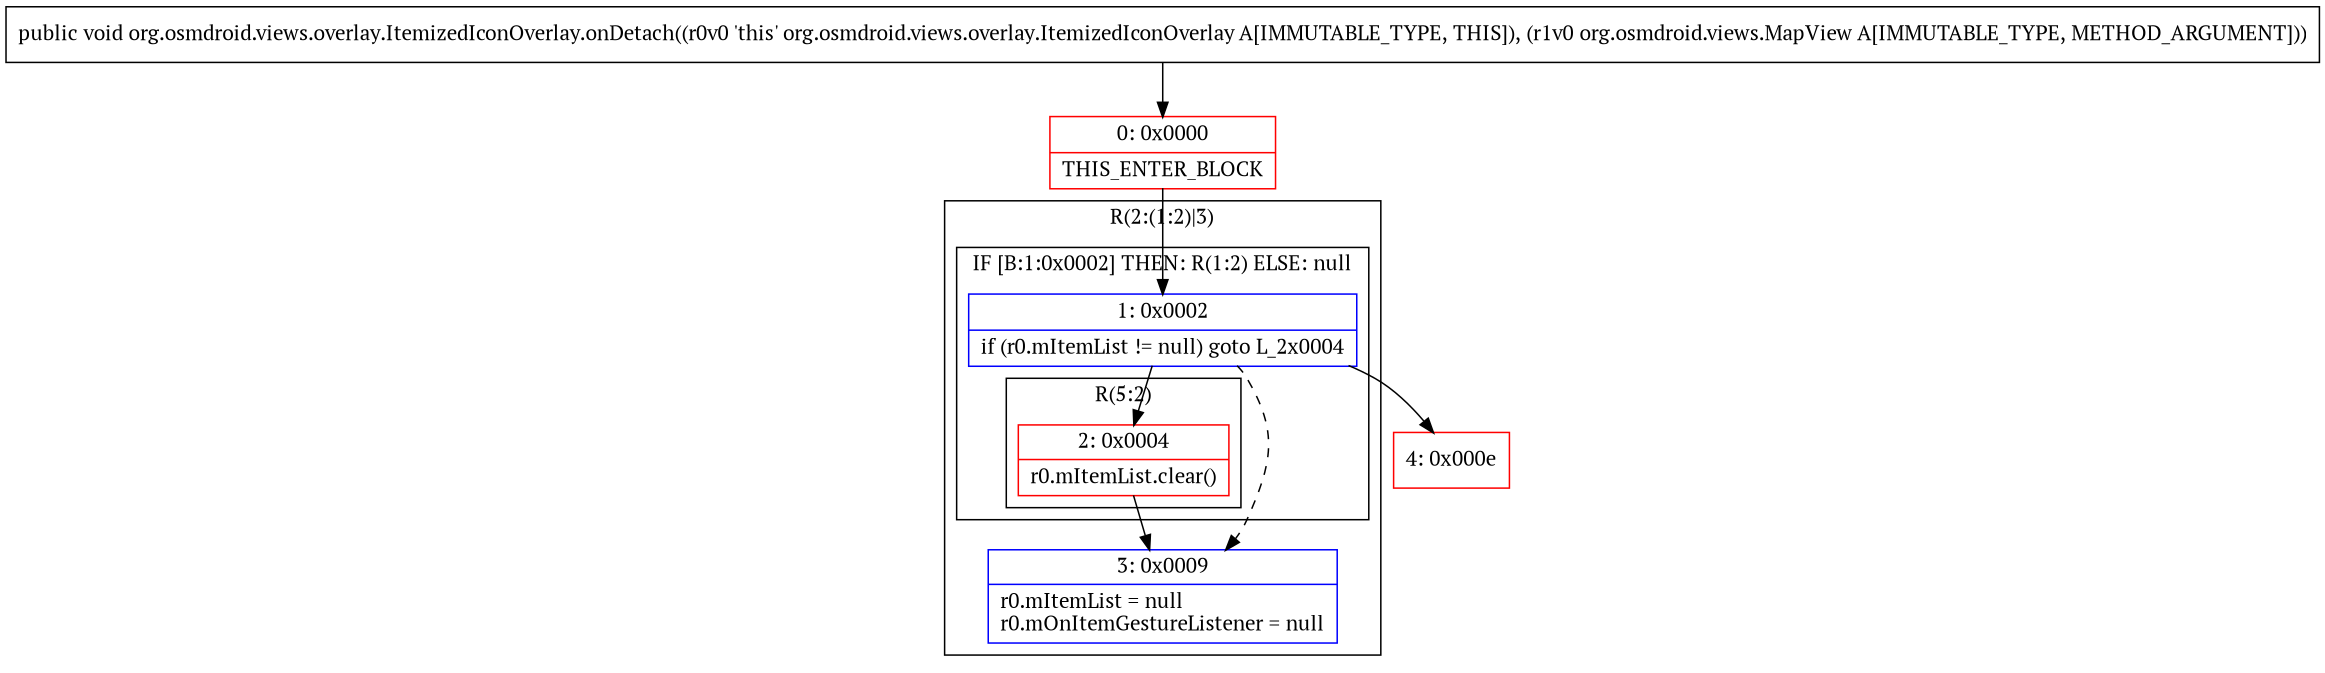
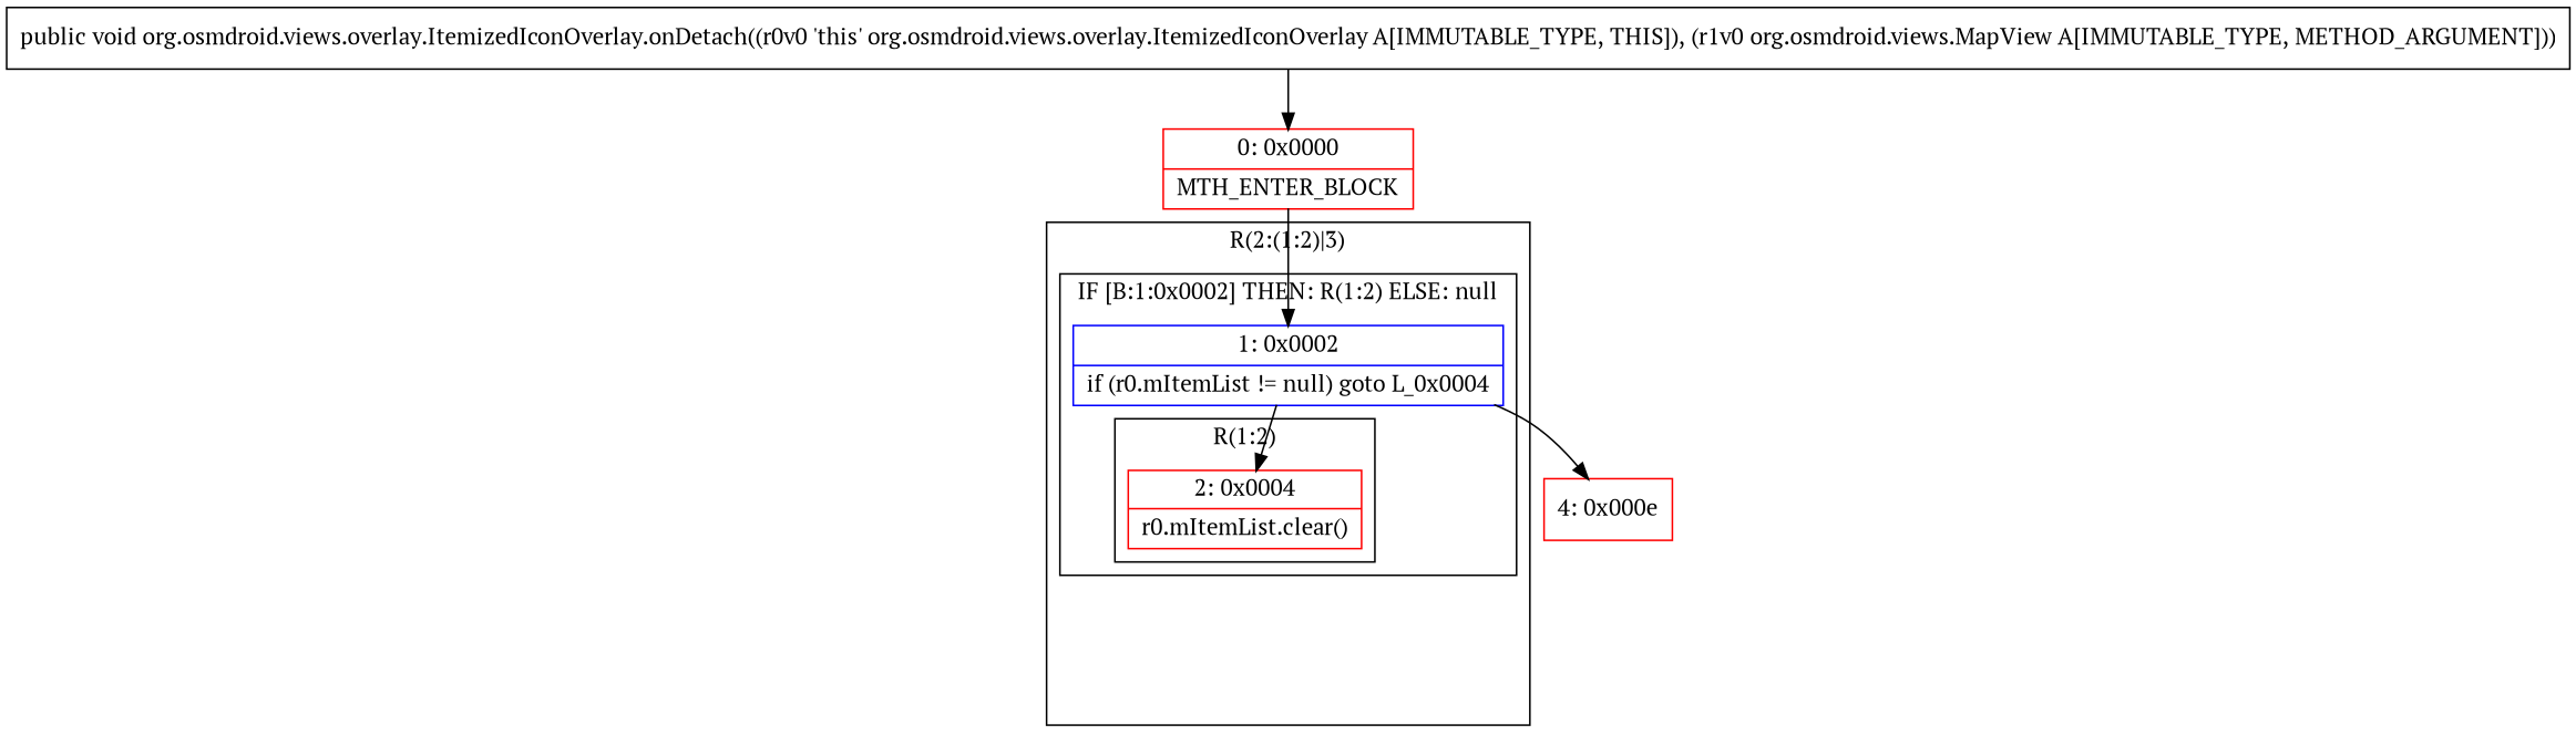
  digraph {
    fontname="PT Serif"
    node [color=red fontname="PT Serif" shape=record]
    edge [fontname="PT Serif"]
    n1 [label="{2\:\ 0x0004|r0.mItemList.clear()\l}"]
-   n2 [color=blue label="{1\:\ 0x0002|if (r0.mItemList != null) goto L_2x0004\l}"]
-   n3 [color=blue label="{3\:\ 0x0009|r0.mItemList = null\lr0.mOnItemGestureListener = null\l}"]
+   n2 [color=blue label="{1\:\ 0x0002|if (r0.mItemList != null) goto L_0x0004\l}"]
    n4 [label="{4\:\ 0x000e}"]
-   n5 [label="{0\:\ 0x0000|THIS_ENTER_BLOCK\l}"]
+   n5 [label="{0\:\ 0x0000|MTH_ENTER_BLOCK\l}"]
    n6 [label="{public void org.osmdroid.views.overlay.ItemizedIconOverlay.onDetach((r0v0 'this' org.osmdroid.views.overlay.ItemizedIconOverlay A[IMMUTABLE_TYPE, THIS]), (r1v0 org.osmdroid.views.MapView A[IMMUTABLE_TYPE, METHOD_ARGUMENT])) }" color=""]
    subgraph cluster_1 {
      label="R(2:(1:2)|3)"
-     n3
      subgraph cluster_2 {
        label="IF [B:1:0x0002] THEN: R(1:2) ELSE: null"
        n2
        subgraph cluster_3 {
-         label="R(5:2)"
+         label="R(1:2)"
          n1
        }
      }
    }
-   n1 -> n3
    n2 -> n1
-   n2 -> n3 [style=dashed]
    n2 -> n4
    n5 -> n2
    n6 -> n5
  }
